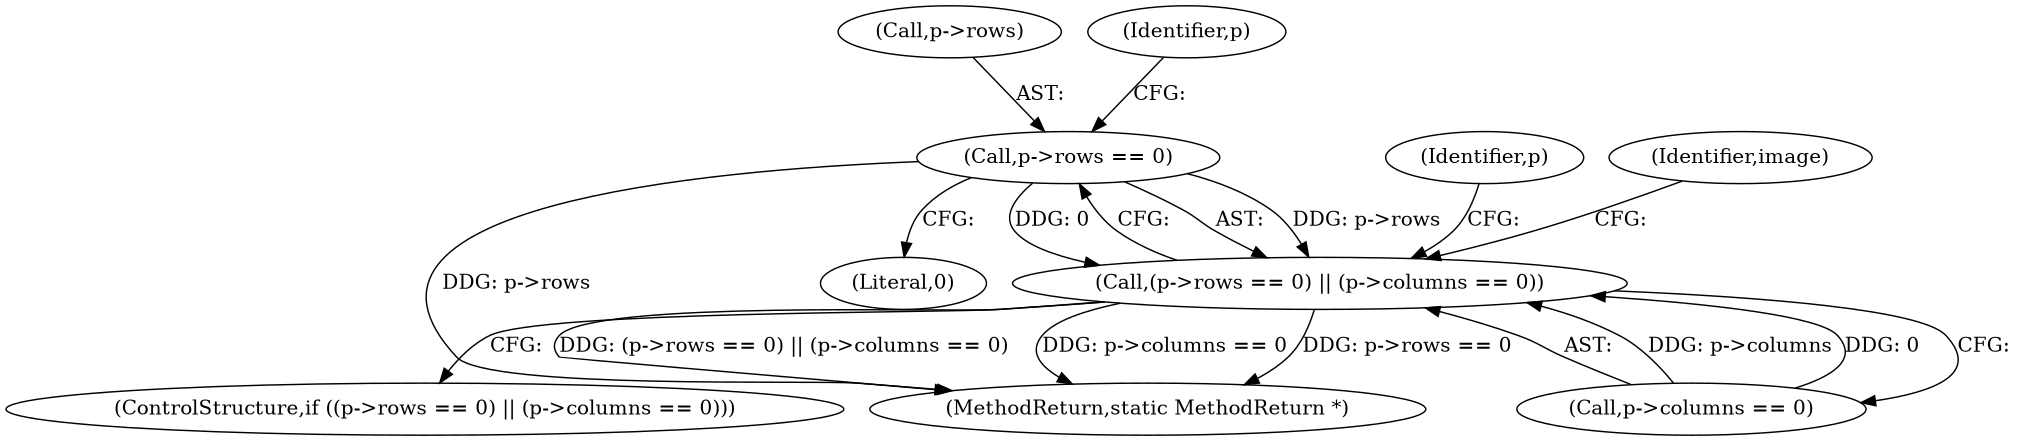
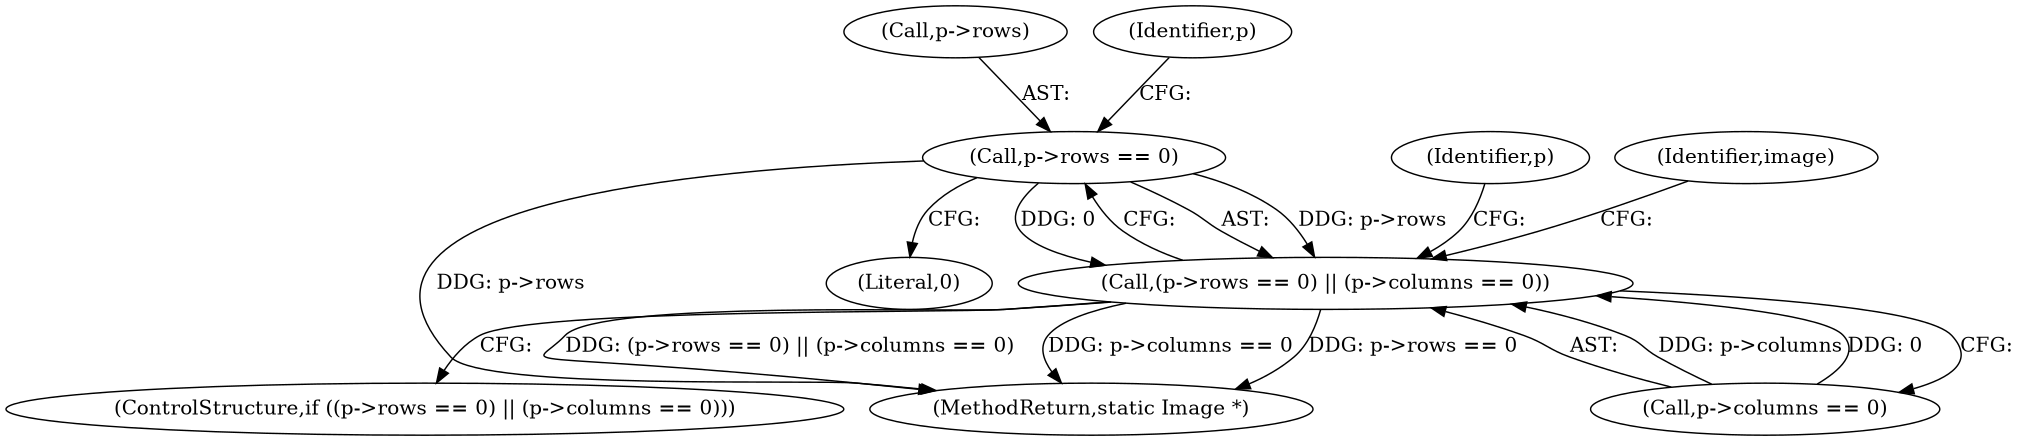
  digraph {
    n1 [label="(Call,p->rows == 0)"]
    n2 [label="(Call,(p->rows == 0) || (p->columns == 0))"]
    n3 [label="(Literal,0)"]
-   n4 [label="(MethodReturn,static MethodReturn *)"]
+   n4 [label="(MethodReturn,static Image *)"]
    n5 [label="(ControlStructure,if ((p->rows == 0) || (p->columns == 0)))"]
    n6 [label="(Call,p->columns == 0)"]
    n7 [label="(Identifier,p)"]
    n8 [label="(Call,p->rows)"]
    n9 [label="(Identifier,p)"]
    n10 [label="(Identifier,image)"]
    n1 -> n2 [label="AST: "]
    n1 -> n2 [label="DDG: p->rows"]
    n1 -> n2 [label="DDG: 0"]
    n1 -> n3 [label="CFG: "]
    n1 -> n4 [label="DDG: p->rows"]
    n2 -> n1 [label="CFG: "]
    n2 -> n4 [label="DDG: (p->rows == 0) || (p->columns == 0)"]
    n2 -> n4 [label="DDG: p->columns == 0"]
    n2 -> n4 [label="DDG: p->rows == 0"]
    n2 -> n5 [label="CFG: "]
    n2 -> n6 [label="CFG: "]
    n6 -> n2 [label="AST: "]
    n6 -> n2 [label="DDG: p->columns"]
    n6 -> n2 [label="DDG: 0"]
    n7 -> n2 [label="CFG: "]
    n8 -> n1 [label="AST: "]
    n9 -> n1 [label="CFG: "]
    n10 -> n2 [label="CFG: "]
  }
